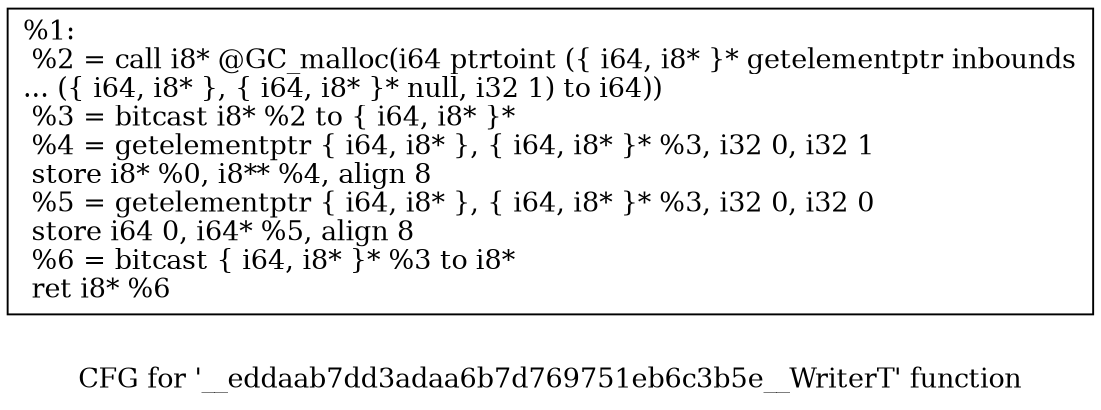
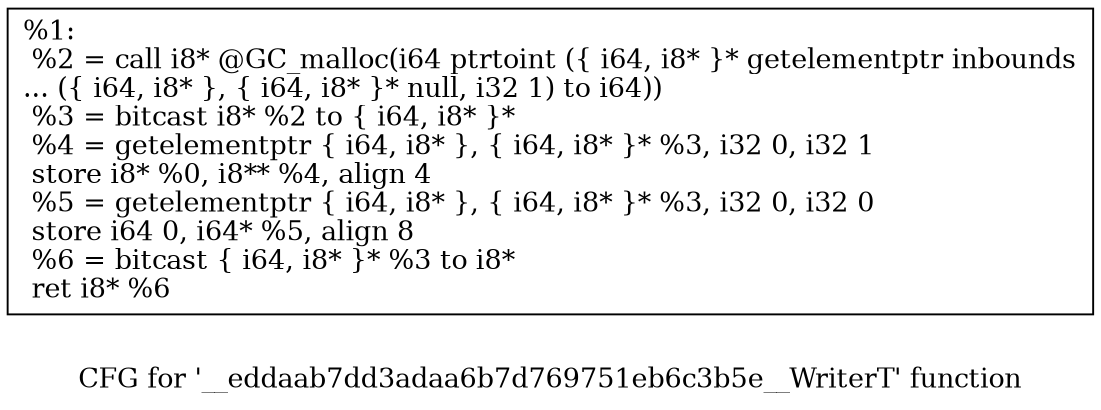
  digraph {
    label="CFG for '__eddaab7dd3adaa6b7d769751eb6c3b5e__WriterT' function"
-   n1 [label="{%1:\l  %2 = call i8* @GC_malloc(i64 ptrtoint (\{ i64, i8* \}* getelementptr inbounds\l... (\{ i64, i8* \}, \{ i64, i8* \}* null, i32 1) to i64))\l  %3 = bitcast i8* %2 to \{ i64, i8* \}*\l  %4 = getelementptr \{ i64, i8* \}, \{ i64, i8* \}* %3, i32 0, i32 1\l  store i8* %0, i8** %4, align 8\l  %5 = getelementptr \{ i64, i8* \}, \{ i64, i8* \}* %3, i32 0, i32 0\l  store i64 0, i64* %5, align 8\l  %6 = bitcast \{ i64, i8* \}* %3 to i8*\l  ret i8* %6\l}" shape=record]
+   n1 [label="{%1:\l  %2 = call i8* @GC_malloc(i64 ptrtoint (\{ i64, i8* \}* getelementptr inbounds\l... (\{ i64, i8* \}, \{ i64, i8* \}* null, i32 1) to i64))\l  %3 = bitcast i8* %2 to \{ i64, i8* \}*\l  %4 = getelementptr \{ i64, i8* \}, \{ i64, i8* \}* %3, i32 0, i32 1\l  store i8* %0, i8** %4, align 4\l  %5 = getelementptr \{ i64, i8* \}, \{ i64, i8* \}* %3, i32 0, i32 0\l  store i64 0, i64* %5, align 8\l  %6 = bitcast \{ i64, i8* \}* %3 to i8*\l  ret i8* %6\l}" shape=record]
  }
